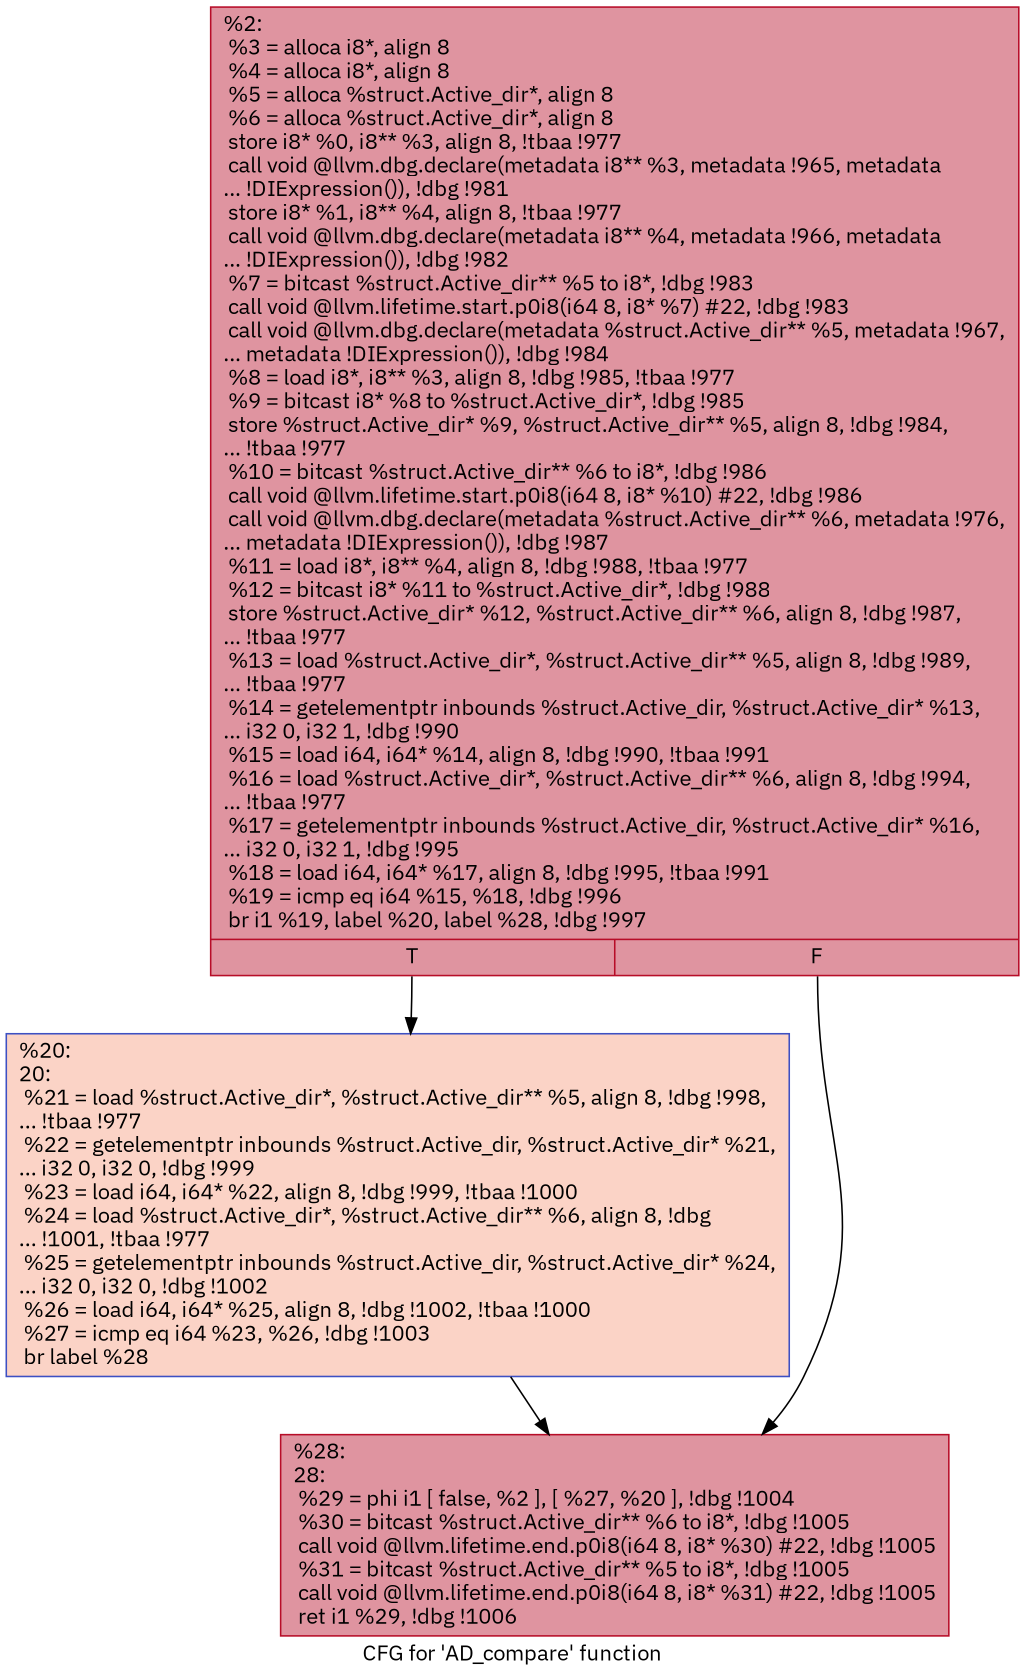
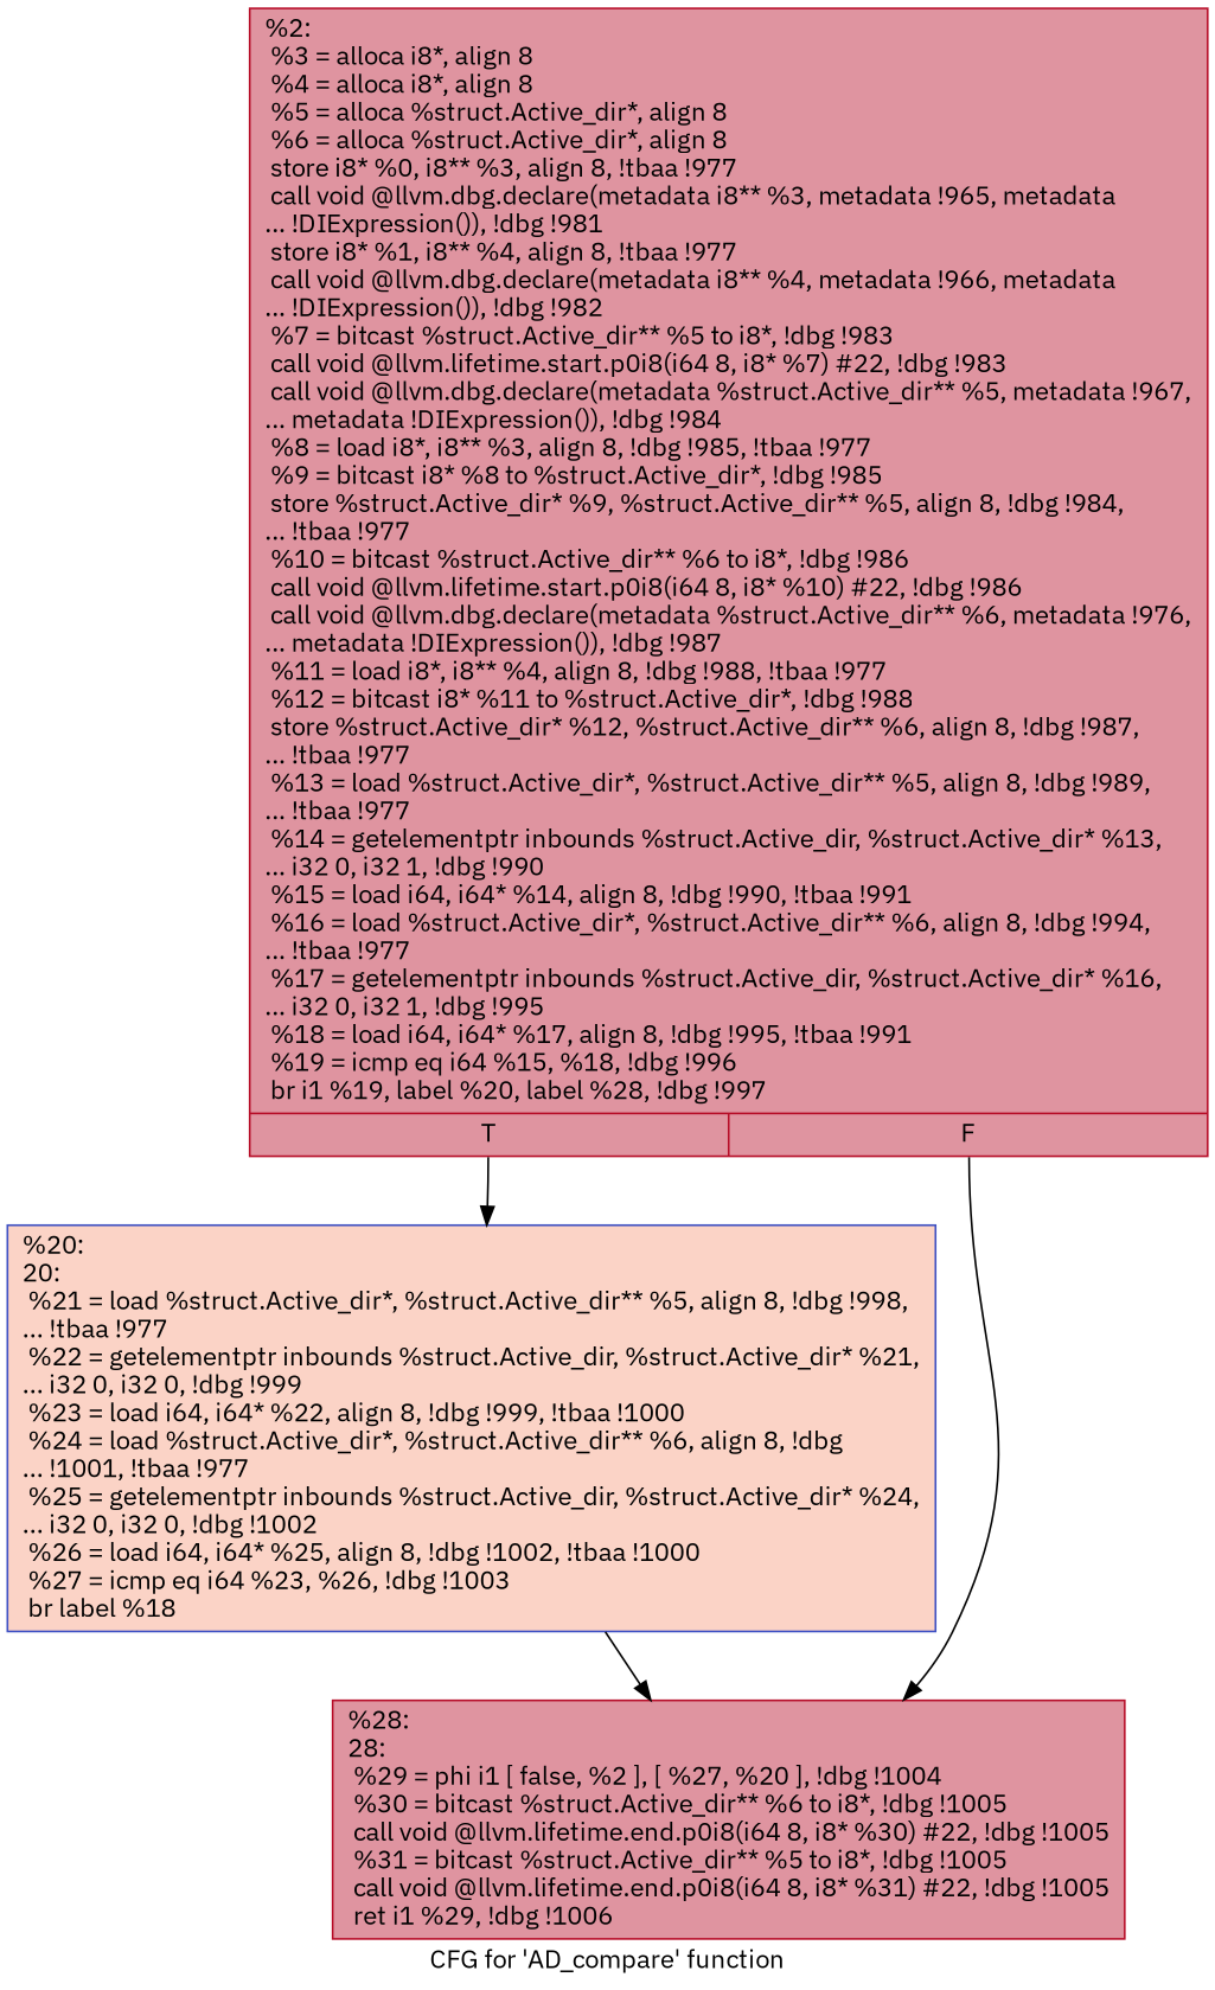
  digraph {
    label="CFG for 'AD_compare' function"
    fontname="IBM Plex Sans"
    node [color="#b70d28ff" fillcolor="#b70d2870" shape=record style=filled fontname="IBM Plex Sans"]
    edge [fontname="IBM Plex Sans"]
    n1 [label="{%2:\l  %3 = alloca i8*, align 8\l  %4 = alloca i8*, align 8\l  %5 = alloca %struct.Active_dir*, align 8\l  %6 = alloca %struct.Active_dir*, align 8\l  store i8* %0, i8** %3, align 8, !tbaa !977\l  call void @llvm.dbg.declare(metadata i8** %3, metadata !965, metadata\l... !DIExpression()), !dbg !981\l  store i8* %1, i8** %4, align 8, !tbaa !977\l  call void @llvm.dbg.declare(metadata i8** %4, metadata !966, metadata\l... !DIExpression()), !dbg !982\l  %7 = bitcast %struct.Active_dir** %5 to i8*, !dbg !983\l  call void @llvm.lifetime.start.p0i8(i64 8, i8* %7) #22, !dbg !983\l  call void @llvm.dbg.declare(metadata %struct.Active_dir** %5, metadata !967,\l... metadata !DIExpression()), !dbg !984\l  %8 = load i8*, i8** %3, align 8, !dbg !985, !tbaa !977\l  %9 = bitcast i8* %8 to %struct.Active_dir*, !dbg !985\l  store %struct.Active_dir* %9, %struct.Active_dir** %5, align 8, !dbg !984,\l... !tbaa !977\l  %10 = bitcast %struct.Active_dir** %6 to i8*, !dbg !986\l  call void @llvm.lifetime.start.p0i8(i64 8, i8* %10) #22, !dbg !986\l  call void @llvm.dbg.declare(metadata %struct.Active_dir** %6, metadata !976,\l... metadata !DIExpression()), !dbg !987\l  %11 = load i8*, i8** %4, align 8, !dbg !988, !tbaa !977\l  %12 = bitcast i8* %11 to %struct.Active_dir*, !dbg !988\l  store %struct.Active_dir* %12, %struct.Active_dir** %6, align 8, !dbg !987,\l... !tbaa !977\l  %13 = load %struct.Active_dir*, %struct.Active_dir** %5, align 8, !dbg !989,\l... !tbaa !977\l  %14 = getelementptr inbounds %struct.Active_dir, %struct.Active_dir* %13,\l... i32 0, i32 1, !dbg !990\l  %15 = load i64, i64* %14, align 8, !dbg !990, !tbaa !991\l  %16 = load %struct.Active_dir*, %struct.Active_dir** %6, align 8, !dbg !994,\l... !tbaa !977\l  %17 = getelementptr inbounds %struct.Active_dir, %struct.Active_dir* %16,\l... i32 0, i32 1, !dbg !995\l  %18 = load i64, i64* %17, align 8, !dbg !995, !tbaa !991\l  %19 = icmp eq i64 %15, %18, !dbg !996\l  br i1 %19, label %20, label %28, !dbg !997\l|{<s0>T|<s1>F}}"]
-   n2 [color="#3d50c3ff" fillcolor="#f59c7d70" label="{%20:\l20:                                               \l  %21 = load %struct.Active_dir*, %struct.Active_dir** %5, align 8, !dbg !998,\l... !tbaa !977\l  %22 = getelementptr inbounds %struct.Active_dir, %struct.Active_dir* %21,\l... i32 0, i32 0, !dbg !999\l  %23 = load i64, i64* %22, align 8, !dbg !999, !tbaa !1000\l  %24 = load %struct.Active_dir*, %struct.Active_dir** %6, align 8, !dbg\l... !1001, !tbaa !977\l  %25 = getelementptr inbounds %struct.Active_dir, %struct.Active_dir* %24,\l... i32 0, i32 0, !dbg !1002\l  %26 = load i64, i64* %25, align 8, !dbg !1002, !tbaa !1000\l  %27 = icmp eq i64 %23, %26, !dbg !1003\l  br label %28\l}"]
+   n2 [color="#3d50c3ff" fillcolor="#f59c7d70" label="{%20:\l20:                                               \l  %21 = load %struct.Active_dir*, %struct.Active_dir** %5, align 8, !dbg !998,\l... !tbaa !977\l  %22 = getelementptr inbounds %struct.Active_dir, %struct.Active_dir* %21,\l... i32 0, i32 0, !dbg !999\l  %23 = load i64, i64* %22, align 8, !dbg !999, !tbaa !1000\l  %24 = load %struct.Active_dir*, %struct.Active_dir** %6, align 8, !dbg\l... !1001, !tbaa !977\l  %25 = getelementptr inbounds %struct.Active_dir, %struct.Active_dir* %24,\l... i32 0, i32 0, !dbg !1002\l  %26 = load i64, i64* %25, align 8, !dbg !1002, !tbaa !1000\l  %27 = icmp eq i64 %23, %26, !dbg !1003\l  br label %18\l}"]
    n3 [label="{%28:\l28:                                               \l  %29 = phi i1 [ false, %2 ], [ %27, %20 ], !dbg !1004\l  %30 = bitcast %struct.Active_dir** %6 to i8*, !dbg !1005\l  call void @llvm.lifetime.end.p0i8(i64 8, i8* %30) #22, !dbg !1005\l  %31 = bitcast %struct.Active_dir** %5 to i8*, !dbg !1005\l  call void @llvm.lifetime.end.p0i8(i64 8, i8* %31) #22, !dbg !1005\l  ret i1 %29, !dbg !1006\l}"]
    n1 -> n2 [tailport=s0]
    n1 -> n3 [tailport=s1]
    n2 -> n3
  }
